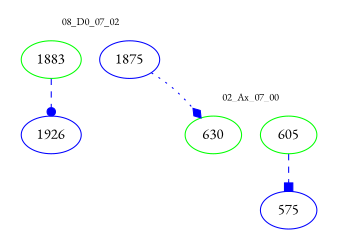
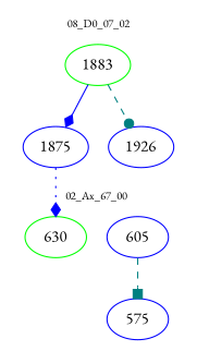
  digraph {
    fontname="EB Garamond"
    node [color=green fontname="EB Garamond"]
    edge [arrowhead=diamond color=teal fontname="EB Garamond" style=dashed]
-   n1 [label=605]
+   n1 [color=blue label=605]
    n2 [color=blue label=575]
    n3 [label=630]
    n4 [label=1883]
    n5 [color=blue label=1875]
    n6 [color=blue label=1926]
    subgraph cluster_1 {
      color=white
      fontsize=10
-     label="02_Ax_07_00"
+     label="02_Ax_67_00"
      n1
      n2
      n3
    }
    subgraph cluster_2 {
      color=white
      fontsize=10
      label="08_D0_07_02"
      n4
      n5
      n6
    }
-   n1 -> n2 [arrowhead=box color=blue]
-   n4 -> n6 [arrowhead=dot color=blue]
+   n1 -> n2 [arrowhead=box]
+   n4 -> n5 [color=blue style=solid]
+   n4 -> n6 [arrowhead=dot]
    n5 -> n3 [color=blue style=dotted]
  }
